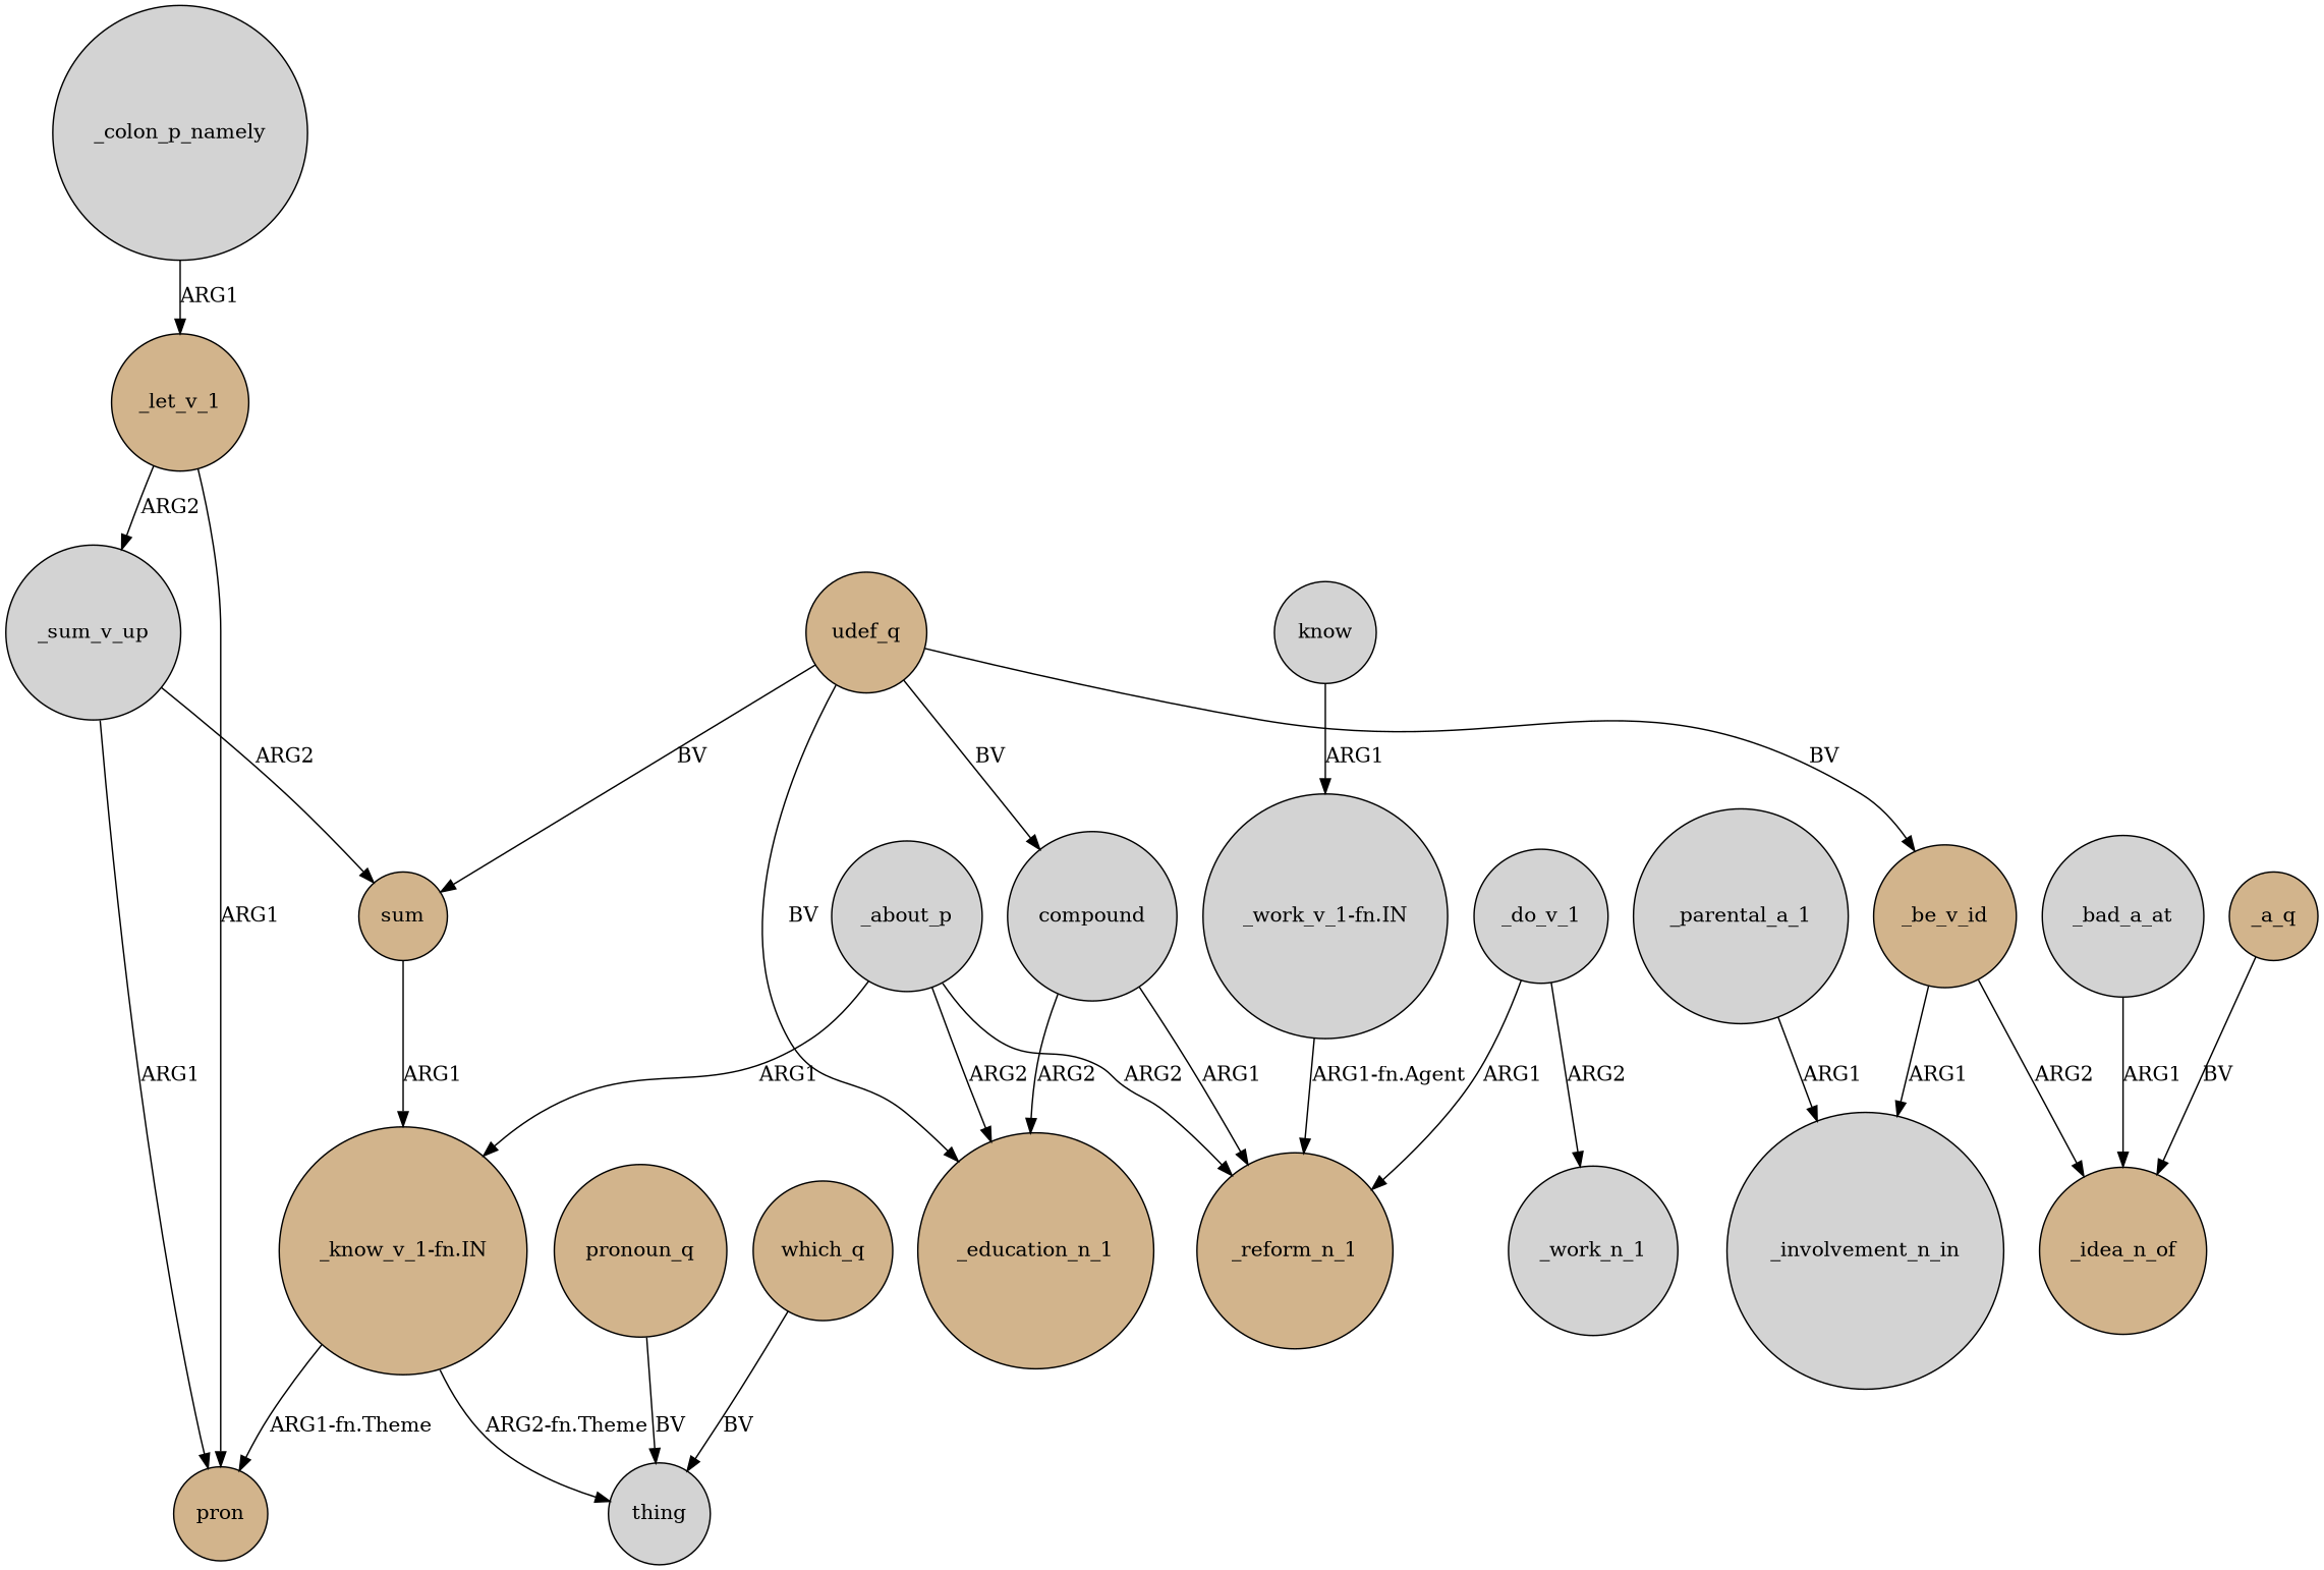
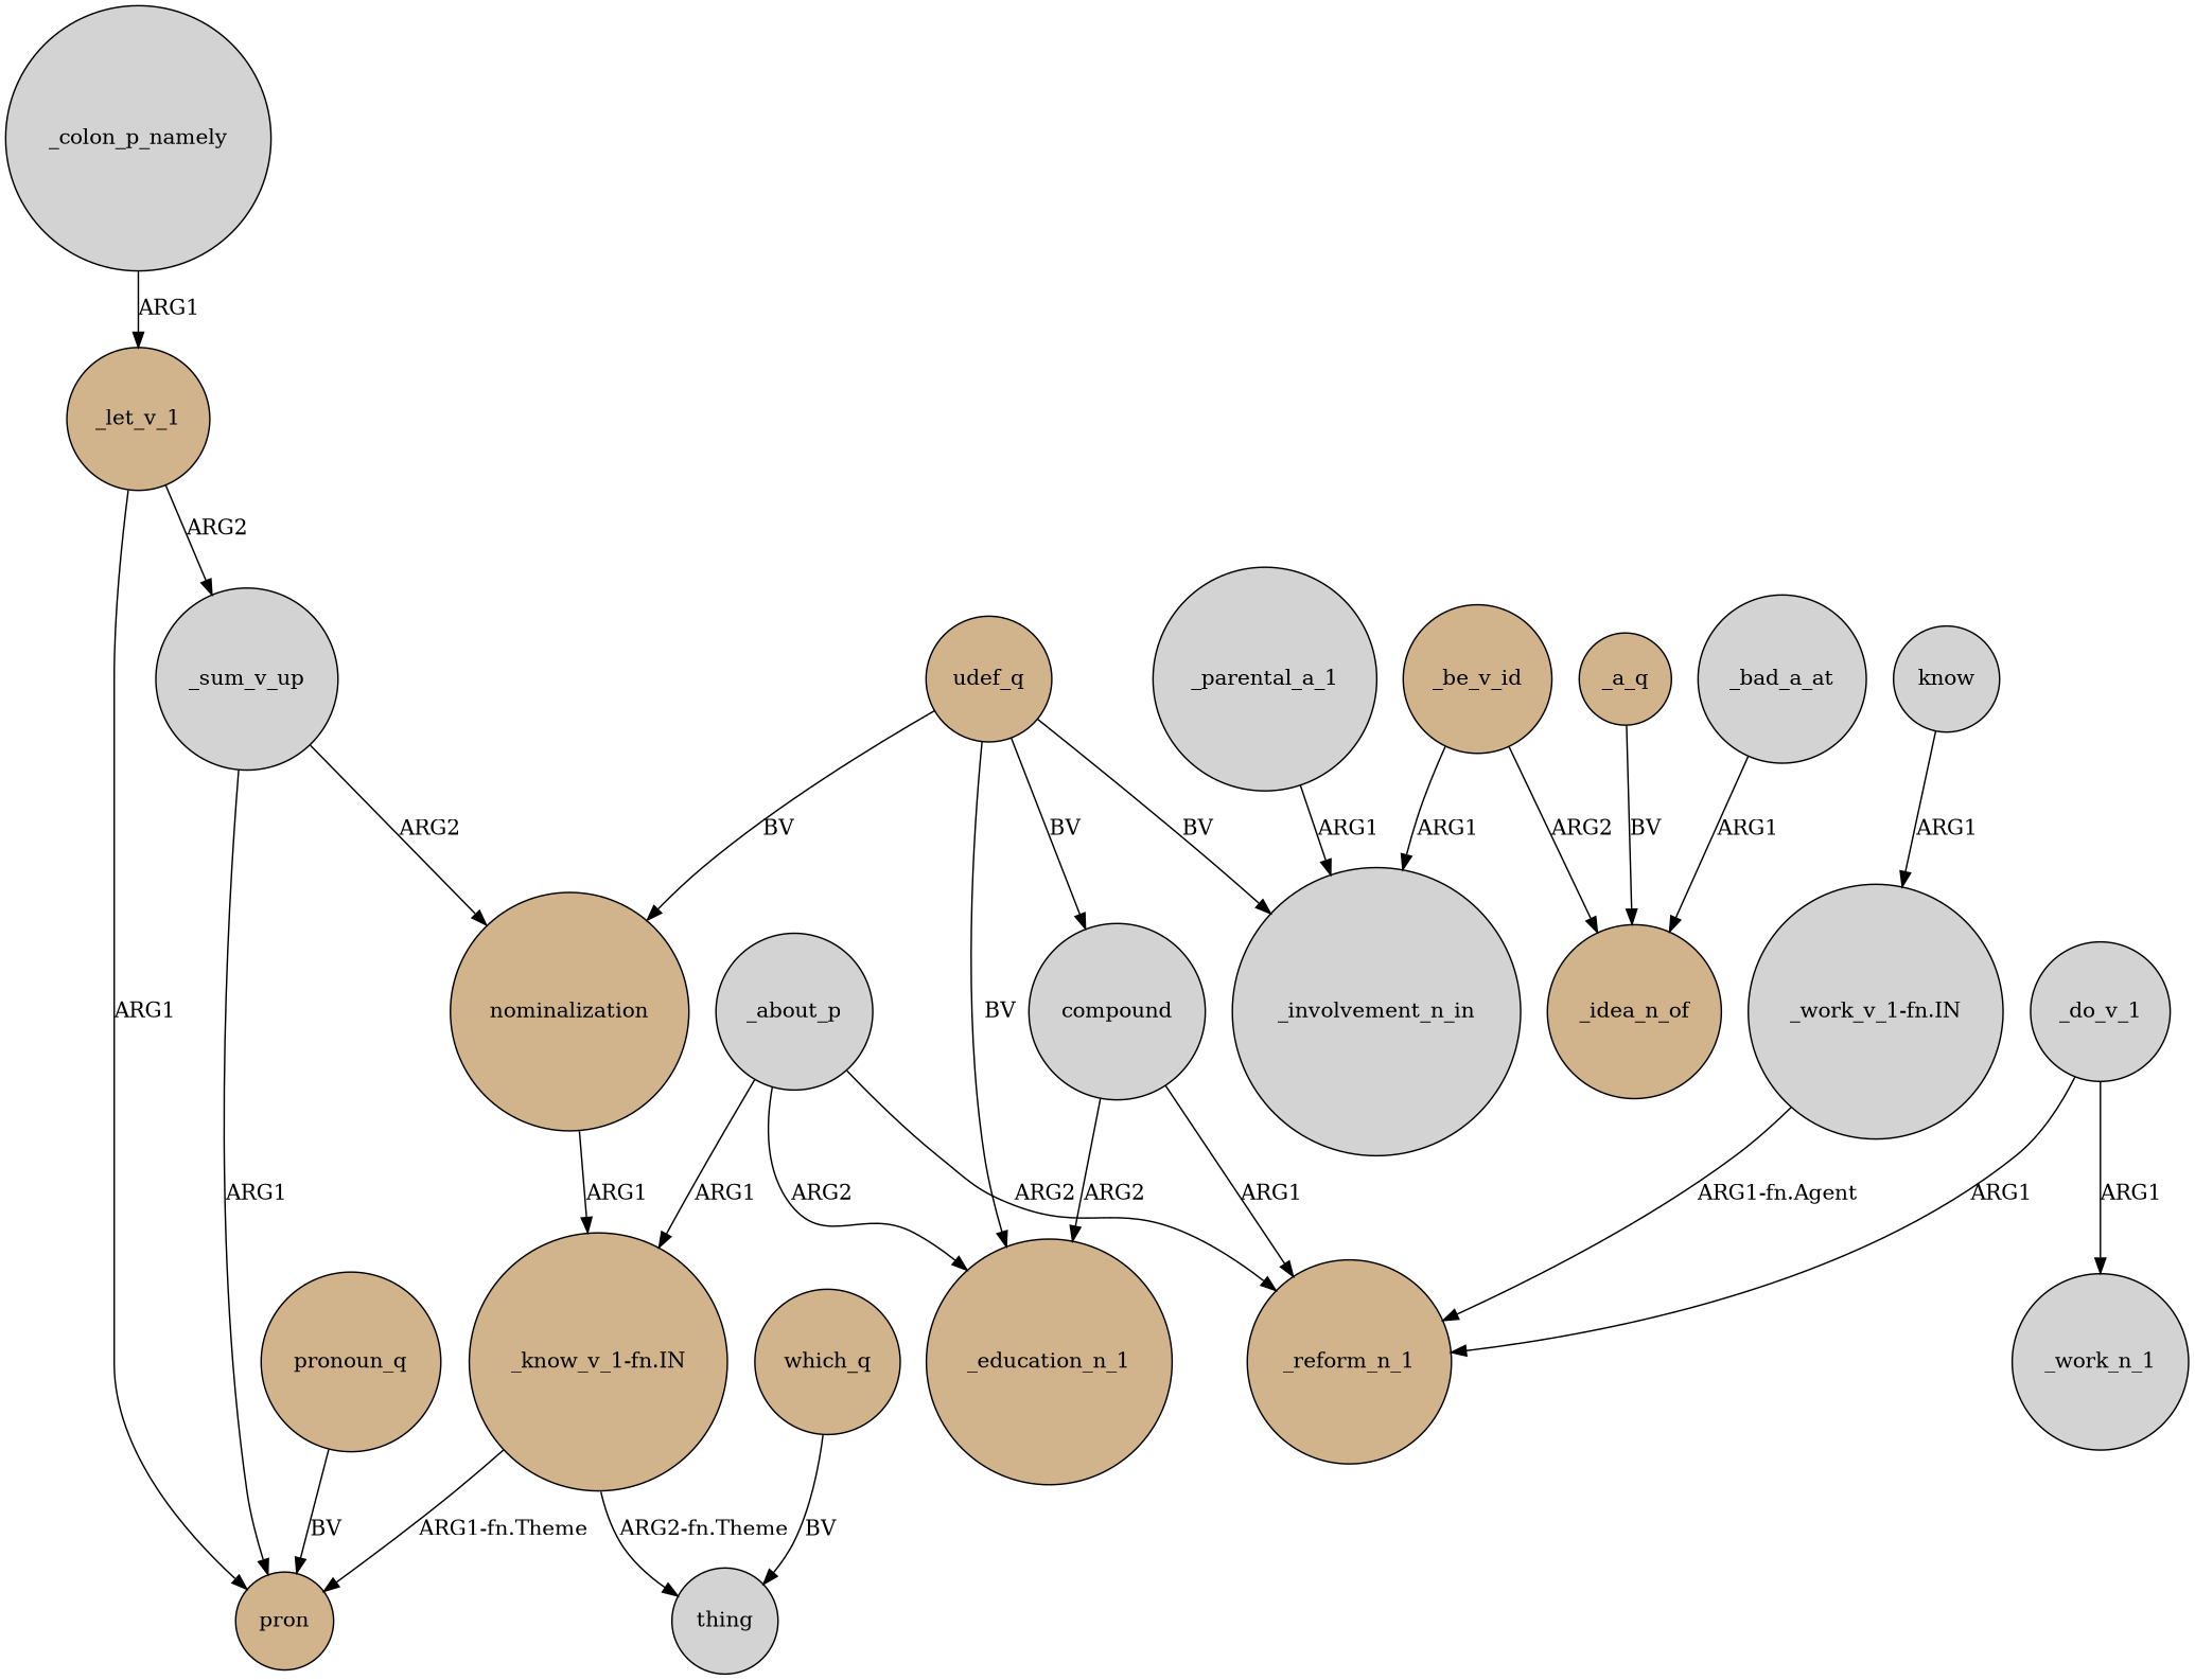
  digraph {
    node [fillcolor=lightgrey shape=circle style=filled]
    _sum_v_up
-   nominalization [fillcolor=tan label=sum]
+   nominalization [fillcolor=tan]
    pron [fillcolor=tan]
    "_know_v_1-fn.IN" [fillcolor=tan]
    thing
    _about_p
    _education_n_1 [fillcolor=tan]
    _reform_n_1 [fillcolor=tan]
    _parental_a_1
    _involvement_n_in
    _a_q [fillcolor=tan]
    _idea_n_of [fillcolor=tan]
    _colon_p_namely
    _let_v_1 [fillcolor=tan]
    "_work_v_1-fn.IN"
    udef_q [fillcolor=tan]
    compound
    _work_n_1
    _be_v_id [fillcolor=tan]
    _do_v_1
    _bad_a_at
    pronoun_q [fillcolor=tan]
    n23 [label=know]
    which_q [fillcolor=tan]
    _sum_v_up -> nominalization [label=ARG2]
    _sum_v_up -> pron [label=ARG1]
    nominalization -> "_know_v_1-fn.IN" [label=ARG1]
    "_know_v_1-fn.IN" -> pron [label="ARG1-fn.Theme"]
    "_know_v_1-fn.IN" -> thing [label="ARG2-fn.Theme"]
    _about_p -> "_know_v_1-fn.IN" [label=ARG1]
    _about_p -> _education_n_1 [label=ARG2]
    _about_p -> _reform_n_1 [label=ARG2]
    _parental_a_1 -> _involvement_n_in [label=ARG1]
    _a_q -> _idea_n_of [label=BV]
    _colon_p_namely -> _let_v_1 [label=ARG1]
    _let_v_1 -> _sum_v_up [label=ARG2]
    _let_v_1 -> pron [label=ARG1]
    "_work_v_1-fn.IN" -> _reform_n_1 [label="ARG1-fn.Agent"]
    udef_q -> nominalization [label=BV]
    udef_q -> _education_n_1 [label=BV]
-   udef_q -> _be_v_id [label=BV]
+   udef_q -> _involvement_n_in [label=BV]
    udef_q -> compound [label=BV]
    compound -> _education_n_1 [label=ARG2]
    compound -> _reform_n_1 [label=ARG1]
    _be_v_id -> _involvement_n_in [label=ARG1]
    _be_v_id -> _idea_n_of [label=ARG2]
    _do_v_1 -> _reform_n_1 [label=ARG1]
-   _do_v_1 -> _work_n_1 [label=ARG2]
+   _do_v_1 -> _work_n_1 [label=ARG1]
    _bad_a_at -> _idea_n_of [label=ARG1]
-   pronoun_q -> thing [label=BV]
+   pronoun_q -> pron [label=BV]
    n23 -> "_work_v_1-fn.IN" [label=ARG1]
    which_q -> thing [label=BV]
  }
